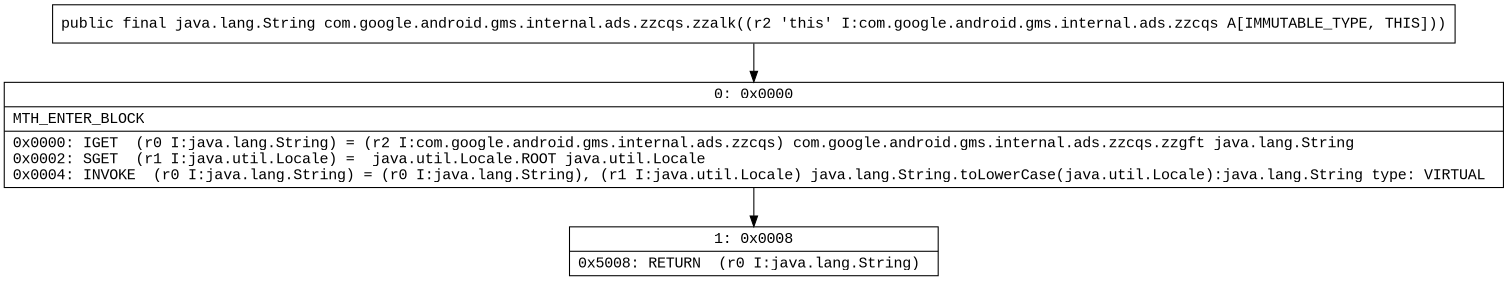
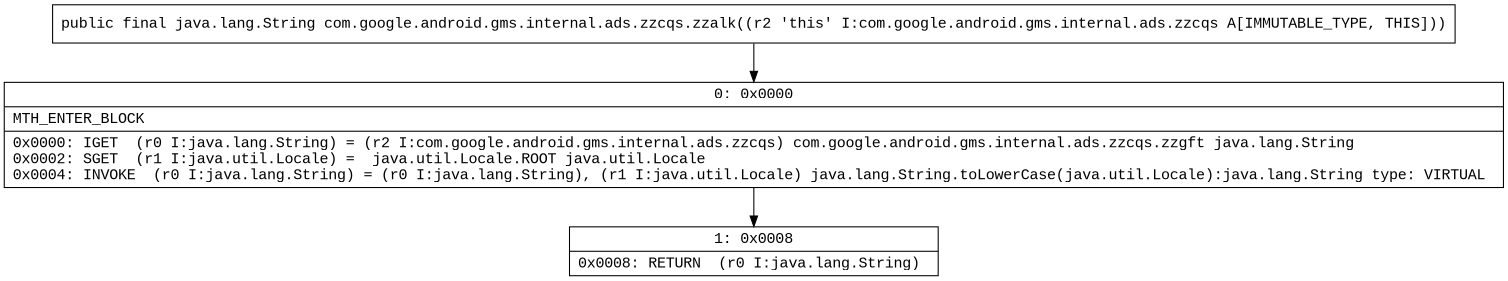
  digraph {
    fontname="Liberation Mono"
    node [shape=record fontname="Liberation Mono"]
    edge [fontname="Liberation Mono"]
    n1 [label="{0\:\ 0x0000|MTH_ENTER_BLOCK\l|0x0000: IGET  (r0 I:java.lang.String) = (r2 I:com.google.android.gms.internal.ads.zzcqs) com.google.android.gms.internal.ads.zzcqs.zzgft java.lang.String \l0x0002: SGET  (r1 I:java.util.Locale) =  java.util.Locale.ROOT java.util.Locale \l0x0004: INVOKE  (r0 I:java.lang.String) = (r0 I:java.lang.String), (r1 I:java.util.Locale) java.lang.String.toLowerCase(java.util.Locale):java.lang.String type: VIRTUAL \l}"]
-   n2 [label="{1\:\ 0x0008|0x5008: RETURN  (r0 I:java.lang.String) \l}"]
+   n2 [label="{1\:\ 0x0008|0x0008: RETURN  (r0 I:java.lang.String) \l}"]
    n3 [label="{public final java.lang.String com.google.android.gms.internal.ads.zzcqs.zzalk((r2 'this' I:com.google.android.gms.internal.ads.zzcqs A[IMMUTABLE_TYPE, THIS])) }"]
    n1 -> n2
    n3 -> n1
  }
